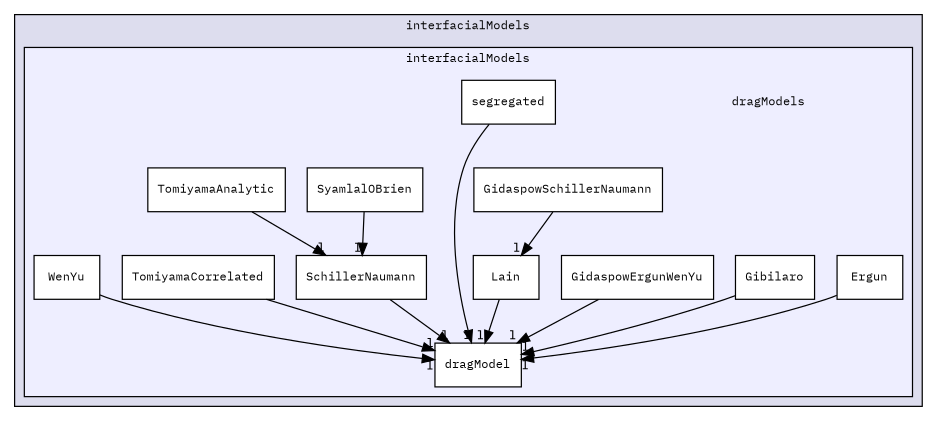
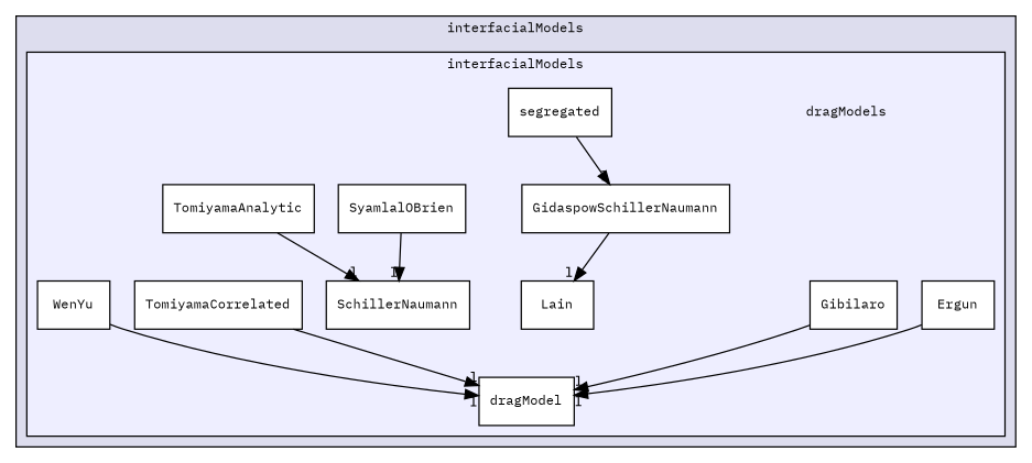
  digraph {
    compound=true
    fontname="IBM Plex Mono"
    node [fontname="IBM Plex Mono" fontsize=10 shape=box color=black fillcolor=white style=filled]
    edge [fontname="IBM Plex Mono" headlabel=1 labeldistance=1.5 labelfontname=Helvetica labelfontsize=10]
    n1 [label=dragModels shape=plaintext color="" fillcolor="" style=""]
    n2 [label=dragModel]
    n3 [label=Ergun]
    n4 [label=Gibilaro]
-   n5 [label=GidaspowErgunWenYu]
    n6 [label=GidaspowSchillerNaumann]
    n7 [label=Lain]
    n8 [label=SchillerNaumann]
    n9 [label=segregated]
    n10 [label=SyamlalOBrien]
    n11 [label=TomiyamaAnalytic]
    n12 [label=TomiyamaCorrelated]
    n13 [label=WenYu]
    subgraph cluster_1 {
      bgcolor="#ddddee"
      fontsize=10
      label=interfacialModels
      pencolor=black
      subgraph cluster_2 {
        bgcolor="#eeeeff"
        fontsize=10
        label=interfacialModels
        pencolor=black
        n1
        n2
        n3
        n4
-       n5
        n6
        n7
        n8
        n9
        n10
        n11
        n12
        n13
      }
    }
    n3 -> n2
    n4 -> n2
-   n5 -> n2
    n6 -> n7
-   n7 -> n2
-   n8 -> n2
-   n9 -> n2
+   n9 -> n6
    n10 -> n8
    n11 -> n8
    n12 -> n2
    n13 -> n2
  }
